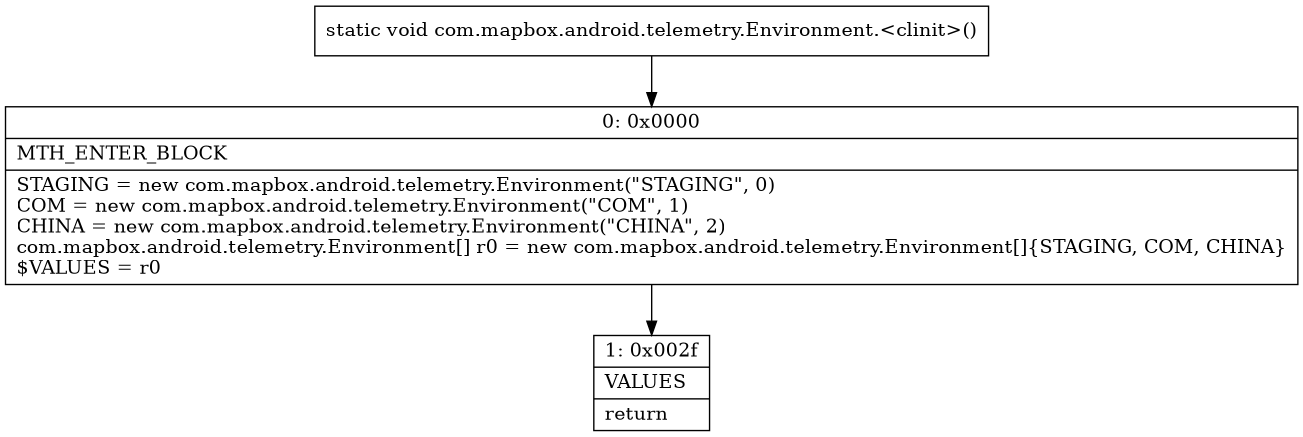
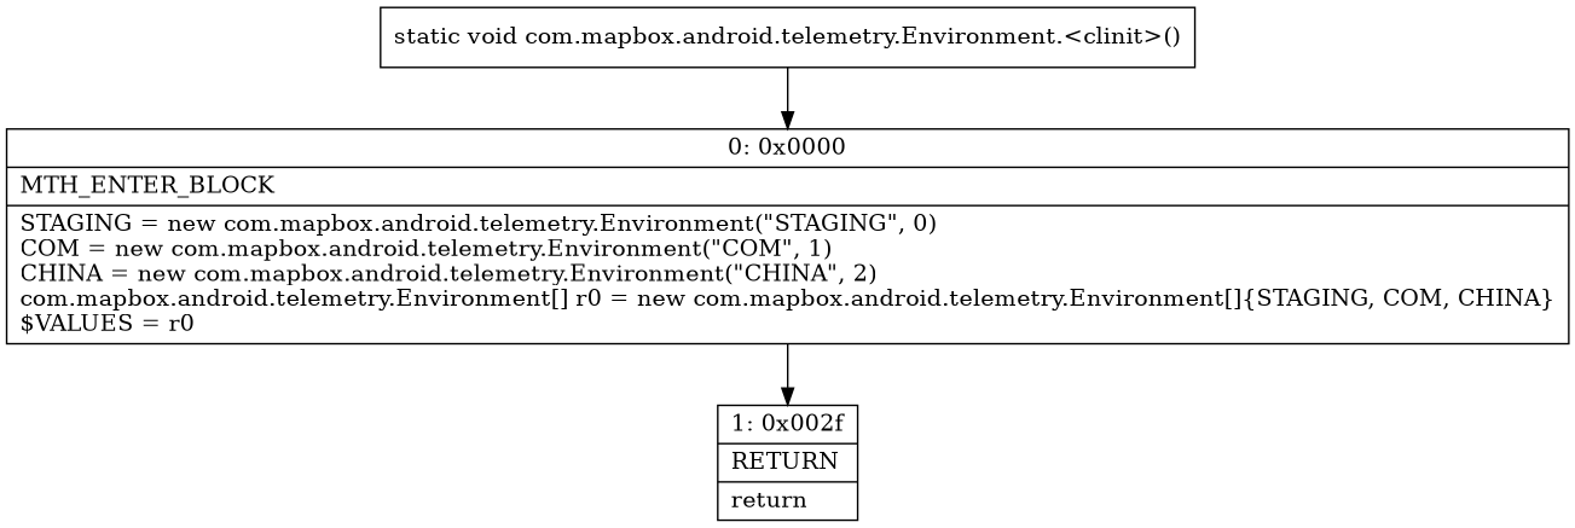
  digraph {
    node [shape=record]
    n1 [label="{0\:\ 0x0000|MTH_ENTER_BLOCK\l|STAGING = new com.mapbox.android.telemetry.Environment(\"STAGING\", 0)\lCOM = new com.mapbox.android.telemetry.Environment(\"COM\", 1)\lCHINA = new com.mapbox.android.telemetry.Environment(\"CHINA\", 2)\lcom.mapbox.android.telemetry.Environment[] r0 = new com.mapbox.android.telemetry.Environment[]\{STAGING, COM, CHINA\}\l$VALUES = r0\l}"]
-   n2 [label="{1\:\ 0x002f|VALUES\l|return\l}"]
+   n2 [label="{1\:\ 0x002f|RETURN\l|return\l}"]
    n3 [label="{static void com.mapbox.android.telemetry.Environment.\<clinit\>() }"]
    n1 -> n2
    n3 -> n1
  }
